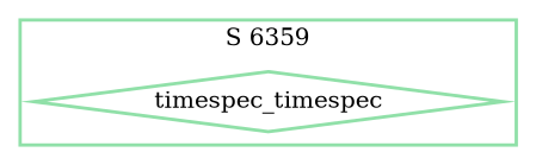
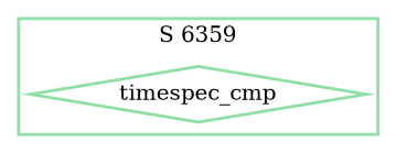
  digraph {
-   n1 [color="#90E0A8" label=timespec_timespec shape=diamond style=bold]
+   n1 [color="#90E0A8" label=timespec_cmp shape=diamond style=bold]
    subgraph cluster_1 {
      color="#90E0A8"
      label="S 6359"
      style=bold
      n1
    }
  }
